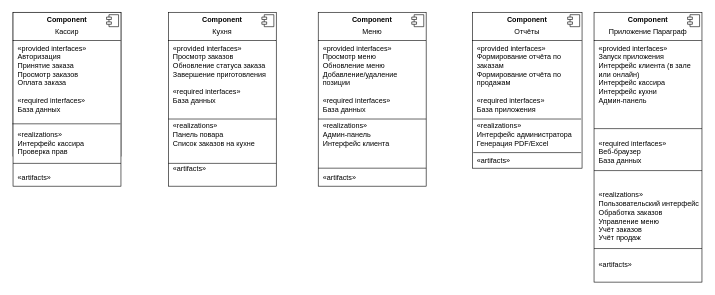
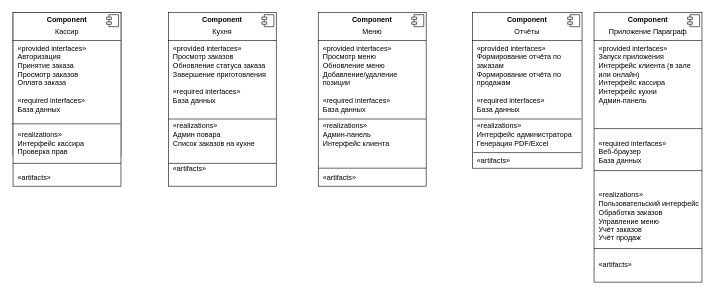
  <mxCell id="0" />
  <mxCell id="1" parent="0" />
  <mxCell id="2" value="&lt;p style=&quot;margin:0px;margin-top:6px;text-align:center;&quot;&gt;&lt;b&gt;Component&lt;/b&gt;&lt;/p&gt;&lt;p style=&quot;margin:0px;margin-top:6px;text-align:center;&quot;&gt;Каталог рецептов&lt;/p&gt;&lt;hr size=&quot;1&quot; style=&quot;border-style:solid;&quot;&gt;&lt;p style=&quot;margin:0px;margin-left:8px;&quot;&gt;&lt;span class=&quot;hljs-operator&quot;&gt;«&lt;/span&gt;providedinterfaces&lt;span class=&quot;hljs-operator&quot;&gt;»&lt;/span&gt;&lt;/p&gt;&lt;p style=&quot;margin:0px;margin-left:8px;&quot;&gt;&lt;br&gt;&lt;/p&gt;&lt;p style=&quot;margin:0px;margin-left:8px;&quot;&gt;&lt;br&gt;&lt;/p&gt;&lt;p style=&quot;margin:0px;margin-left:8px;&quot;&gt;&lt;span class=&quot;hljs-operator&quot;&gt;«&lt;/span&gt;&lt;span class=&quot;hljs-keyword&quot;&gt;required&lt;/span&gt; interfaces&lt;span class=&quot;hljs-operator&quot;&gt;»&lt;/span&gt;&amp;nbsp;&lt;/p&gt;&lt;p style=&quot;margin:0px;margin-left:8px;&quot;&gt;&lt;br&gt;&lt;/p&gt;&lt;p style=&quot;margin:0px;margin-left:8px;&quot;&gt;&lt;br&gt;&lt;/p&gt;&lt;p style=&quot;margin:0px;margin-left:8px;&quot;&gt;&lt;span class=&quot;hljs-operator&quot;&gt;«&lt;/span&gt;realizations&lt;span class=&quot;hljs-operator&quot;&gt;»&lt;/span&gt;&lt;/p&gt;&lt;p style=&quot;margin:0px;margin-left:8px;&quot;&gt;&lt;br&gt;&lt;/p&gt;&lt;p style=&quot;margin:0px;margin-left:8px;&quot;&gt;&lt;br&gt;&lt;/p&gt;&lt;p style=&quot;margin:0px;margin-left:8px;&quot;&gt;&lt;span style=&quot;background-color: initial;&quot; class=&quot;hljs-operator&quot;&gt;«&lt;/span&gt;&lt;span style=&quot;background-color: initial;&quot;&gt;artifacts&lt;/span&gt;&lt;span style=&quot;background-color: initial;&quot; class=&quot;hljs-operator&quot;&gt;»&lt;/span&gt;&lt;br&gt;&lt;/p&gt;" style="align=left;overflow=fill;html=1;dropTarget=0;whiteSpace=wrap;" parent="1" vertex="1"><mxGeometry x="21" y="20" width="180" height="240" as="geometry" /></mxCell>
  <mxCell id="3" value="" style="shape=component;jettyWidth=8;jettyHeight=4;" parent="2" vertex="1"><mxGeometry x="1" width="20" height="20" relative="1" as="geometry"><mxPoint x="-24" y="4" as="offset" /></mxGeometry></mxCell>
- <mxCell id="4" value="&lt;p style=&quot;margin:0px;margin-top:6px;text-align:center;&quot;&gt;&lt;b&gt;Component&lt;/b&gt;&lt;/p&gt;&lt;p style=&quot;margin:0px;margin-top:6px;text-align:center;&quot;&gt;Кухня&lt;/p&gt;&lt;hr size=&quot;1&quot; style=&quot;border-style:solid;&quot;&gt;&lt;p style=&quot;margin:0px;margin-left:8px;&quot;&gt;«provided interfaces» Просмотр заказов Обновление статуса заказа Завершение приготовления&lt;/p&gt;&lt;p style=&quot;margin:0px;margin-left:8px;&quot;&gt;&lt;span style=&quot;background-color: transparent; color: light-dark(rgb(0, 0, 0), rgb(255, 255, 255));&quot;&gt;&lt;br&gt;«required interfaces»&amp;nbsp;&lt;/span&gt;&lt;/p&gt;&lt;p style=&quot;margin:0px;margin-left:8px;&quot;&gt;База данных&lt;/p&gt;&lt;p style=&quot;margin:0px;margin-left:8px;&quot;&gt;&lt;br&gt;&lt;br&gt;&lt;/p&gt;&lt;p style=&quot;margin:0px;margin-left:8px;&quot;&gt;&lt;span class=&quot;hljs-operator&quot;&gt;«&lt;/span&gt;realizations&lt;span class=&quot;hljs-operator&quot;&gt;»&lt;br&gt;&lt;/span&gt;&lt;/p&gt;&lt;p style=&quot;margin:0px;margin-left:8px;&quot;&gt;Панель повара&amp;nbsp;&lt;/p&gt;&lt;p style=&quot;margin:0px;margin-left:8px;&quot;&gt;Список заказов на кухне&lt;/p&gt;&lt;p style=&quot;margin:0px;margin-left:8px;&quot;&gt;&lt;br&gt;&lt;/p&gt;&lt;p style=&quot;margin:0px;margin-left:8px;&quot;&gt;&lt;br&gt;&lt;/p&gt;&lt;p style=&quot;margin:0px;margin-left:8px;&quot;&gt;&lt;span style=&quot;background-color: initial;&quot; class=&quot;hljs-operator&quot;&gt;«&lt;/span&gt;&lt;span style=&quot;background-color: initial;&quot;&gt;artifacts&lt;/span&gt;&lt;span style=&quot;background-color: initial;&quot; class=&quot;hljs-operator&quot;&gt;»&lt;/span&gt;&lt;br&gt;&lt;/p&gt;" style="align=left;overflow=fill;html=1;dropTarget=0;whiteSpace=wrap;" parent="1" vertex="1"><mxGeometry x="280" y="20" width="180" height="290" as="geometry" /></mxCell>
+ <mxCell id="4" value="&lt;p style=&quot;margin:0px;margin-top:6px;text-align:center;&quot;&gt;&lt;b&gt;Component&lt;/b&gt;&lt;/p&gt;&lt;p style=&quot;margin:0px;margin-top:6px;text-align:center;&quot;&gt;Кухня&lt;/p&gt;&lt;hr size=&quot;1&quot; style=&quot;border-style:solid;&quot;&gt;&lt;p style=&quot;margin:0px;margin-left:8px;&quot;&gt;«provided interfaces» Просмотр заказов Обновление статуса заказа Завершение приготовления&lt;/p&gt;&lt;p style=&quot;margin:0px;margin-left:8px;&quot;&gt;&lt;span style=&quot;background-color: transparent; color: light-dark(rgb(0, 0, 0), rgb(255, 255, 255));&quot;&gt;&lt;br&gt;«required interfaces»&amp;nbsp;&lt;/span&gt;&lt;/p&gt;&lt;p style=&quot;margin:0px;margin-left:8px;&quot;&gt;База данных&lt;/p&gt;&lt;p style=&quot;margin:0px;margin-left:8px;&quot;&gt;&lt;br&gt;&lt;br&gt;&lt;/p&gt;&lt;p style=&quot;margin:0px;margin-left:8px;&quot;&gt;&lt;span class=&quot;hljs-operator&quot;&gt;«&lt;/span&gt;realizations&lt;span class=&quot;hljs-operator&quot;&gt;»&lt;br&gt;&lt;/span&gt;&lt;/p&gt;&lt;p style=&quot;margin:0px;margin-left:8px;&quot;&gt;Админ повара&amp;nbsp;&lt;/p&gt;&lt;p style=&quot;margin:0px;margin-left:8px;&quot;&gt;Список заказов на кухне&lt;/p&gt;&lt;p style=&quot;margin:0px;margin-left:8px;&quot;&gt;&lt;br&gt;&lt;/p&gt;&lt;p style=&quot;margin:0px;margin-left:8px;&quot;&gt;&lt;br&gt;&lt;/p&gt;&lt;p style=&quot;margin:0px;margin-left:8px;&quot;&gt;&lt;span style=&quot;background-color: initial;&quot; class=&quot;hljs-operator&quot;&gt;«&lt;/span&gt;&lt;span style=&quot;background-color: initial;&quot;&gt;artifacts&lt;/span&gt;&lt;span style=&quot;background-color: initial;&quot; class=&quot;hljs-operator&quot;&gt;»&lt;/span&gt;&lt;br&gt;&lt;/p&gt;" style="align=left;overflow=fill;html=1;dropTarget=0;whiteSpace=wrap;" parent="1" vertex="1"><mxGeometry x="280" y="20" width="180" height="290" as="geometry" /></mxCell>
  <mxCell id="5" value="" style="shape=component;jettyWidth=8;jettyHeight=4;" parent="4" vertex="1"><mxGeometry x="1" width="20" height="20" relative="1" as="geometry"><mxPoint x="-24" y="4" as="offset" /></mxGeometry></mxCell>
  <mxCell id="6" value="&lt;p style=&quot;margin:0px;margin-top:6px;text-align:center;&quot;&gt;&lt;b&gt;Component&lt;/b&gt;&lt;/p&gt;&lt;p style=&quot;margin:0px;margin-top:6px;text-align:center;&quot;&gt;Меню&lt;/p&gt;&lt;hr size=&quot;1&quot; style=&quot;border-style:solid;&quot;&gt;&lt;p style=&quot;margin:0px;margin-left:8px;&quot;&gt;&lt;span style=&quot;background-color: transparent;&quot;&gt;«provided interfaces» Просмотр меню&amp;nbsp;&lt;/span&gt;&lt;/p&gt;&lt;p style=&quot;margin:0px;margin-left:8px;&quot;&gt;&lt;span style=&quot;background-color: transparent;&quot;&gt;Обновление меню&amp;nbsp;&lt;/span&gt;&lt;/p&gt;&lt;p style=&quot;margin:0px;margin-left:8px;&quot;&gt;&lt;span style=&quot;background-color: transparent;&quot;&gt;Добавление/удаление позиции&amp;nbsp;&lt;/span&gt;&lt;/p&gt;&lt;p style=&quot;margin:0px;margin-left:8px;&quot;&gt;&lt;span style=&quot;background-color: transparent;&quot;&gt;&lt;br&gt;&lt;/span&gt;&lt;/p&gt;&lt;p style=&quot;margin:0px;margin-left:8px;&quot;&gt;&lt;span style=&quot;background-color: transparent;&quot;&gt;«required interfaces»&amp;nbsp;&lt;/span&gt;&lt;/p&gt;&lt;p style=&quot;margin:0px;margin-left:8px;&quot;&gt;&lt;span style=&quot;background-color: transparent;&quot;&gt;База данных&amp;nbsp;&lt;/span&gt;&lt;/p&gt;&lt;p style=&quot;margin:0px;margin-left:8px;&quot;&gt;&lt;span style=&quot;background-color: transparent;&quot;&gt;&lt;br&gt;&lt;/span&gt;&lt;/p&gt;&lt;p style=&quot;margin:0px;margin-left:8px;&quot;&gt;&lt;span style=&quot;background-color: transparent;&quot;&gt;«realizations»&amp;nbsp;&lt;/span&gt;&lt;/p&gt;&lt;p style=&quot;margin:0px;margin-left:8px;&quot;&gt;&lt;span style=&quot;background-color: transparent;&quot;&gt;Админ-панель&lt;/span&gt;&lt;/p&gt;&lt;p style=&quot;margin:0px;margin-left:8px;&quot;&gt;&lt;span style=&quot;background-color: transparent;&quot;&gt;Интерфейс клиента&lt;/span&gt;&lt;span style=&quot;background-color: transparent; color: light-dark(rgb(0, 0, 0), rgb(255, 255, 255));&quot;&gt;&amp;nbsp;&amp;nbsp;&lt;/span&gt;&lt;/p&gt;&lt;div&gt;&lt;br&gt;&lt;/div&gt;&lt;p style=&quot;margin:0px;margin-left:8px;&quot;&gt;&lt;br&gt;&lt;/p&gt;&lt;p style=&quot;margin:0px;margin-left:8px;&quot;&gt;&lt;br&gt;&lt;/p&gt;&lt;p style=&quot;margin:0px;margin-left:8px;&quot;&gt;&lt;span style=&quot;background-color: initial;&quot; class=&quot;hljs-operator&quot;&gt;«&lt;/span&gt;&lt;span style=&quot;background-color: initial;&quot;&gt;artifacts&lt;/span&gt;&lt;span style=&quot;background-color: initial;&quot; class=&quot;hljs-operator&quot;&gt;»&lt;/span&gt;&lt;br&gt;&lt;/p&gt;" style="align=left;overflow=fill;html=1;dropTarget=0;whiteSpace=wrap;" parent="1" vertex="1"><mxGeometry x="530" y="20" width="180" height="290" as="geometry" /></mxCell>
  <mxCell id="7" value="" style="shape=component;jettyWidth=8;jettyHeight=4;" parent="6" vertex="1"><mxGeometry x="1" width="20" height="20" relative="1" as="geometry"><mxPoint x="-24" y="4" as="offset" /></mxGeometry></mxCell>
- <mxCell id="8" value="&lt;p style=&quot;margin:0px;margin-top:6px;text-align:center;&quot;&gt;&lt;b&gt;Component&lt;/b&gt;&lt;/p&gt;&lt;p style=&quot;margin:0px;margin-top:6px;text-align:center;&quot;&gt; Отчёты&lt;/p&gt;&lt;hr size=&quot;1&quot; style=&quot;border-style:solid;&quot;&gt;&lt;p style=&quot;margin:0px;margin-left:8px;&quot;&gt;«provided interfaces»&lt;/p&gt;&lt;p style=&quot;margin:0px;margin-left:8px;&quot;&gt;Формирование отчёта по заказам&amp;nbsp;&lt;/p&gt;&lt;p style=&quot;margin:0px;margin-left:8px;&quot;&gt;Формирование отчёта по продажам&amp;nbsp;&lt;/p&gt;&lt;p style=&quot;margin:0px;margin-left:8px;&quot;&gt;&lt;br&gt;&lt;/p&gt;&lt;p style=&quot;margin:0px;margin-left:8px;&quot;&gt;«required interfaces»&amp;nbsp;&lt;/p&gt;&lt;p style=&quot;margin:0px;margin-left:8px;&quot;&gt;База приложения&amp;nbsp;&lt;/p&gt;&lt;p style=&quot;margin:0px;margin-left:8px;&quot;&gt;&lt;br&gt;&lt;/p&gt;&lt;p style=&quot;margin:0px;margin-left:8px;&quot;&gt;«realizations»&lt;/p&gt;&lt;p style=&quot;margin:0px;margin-left:8px;&quot;&gt;Интерфейс администратора&lt;/p&gt;&lt;p style=&quot;margin:0px;margin-left:8px;&quot;&gt;Генерация PDF/Excel&lt;/p&gt;&lt;p style=&quot;margin:0px;margin-left:8px;&quot;&gt;&amp;nbsp;&amp;nbsp;&lt;/p&gt;&lt;p style=&quot;margin:0px;margin-left:8px;&quot;&gt;&lt;span style=&quot;background-color: initial;&quot; class=&quot;hljs-operator&quot;&gt;«&lt;/span&gt;&lt;span style=&quot;background-color: initial;&quot;&gt;artifacts&lt;/span&gt;&lt;span style=&quot;background-color: initial;&quot; class=&quot;hljs-operator&quot;&gt;»&lt;/span&gt;&lt;br&gt;&lt;/p&gt;" style="align=left;overflow=fill;html=1;dropTarget=0;whiteSpace=wrap;" parent="1" vertex="1"><mxGeometry x="787" y="20" width="183" height="260" as="geometry" /></mxCell>
+ <mxCell id="8" value="&lt;p style=&quot;margin:0px;margin-top:6px;text-align:center;&quot;&gt;&lt;b&gt;Component&lt;/b&gt;&lt;/p&gt;&lt;p style=&quot;margin:0px;margin-top:6px;text-align:center;&quot;&gt; Отчёты&lt;/p&gt;&lt;hr size=&quot;1&quot; style=&quot;border-style:solid;&quot;&gt;&lt;p style=&quot;margin:0px;margin-left:8px;&quot;&gt;«provided interfaces»&lt;/p&gt;&lt;p style=&quot;margin:0px;margin-left:8px;&quot;&gt;Формирование отчёта по заказам&amp;nbsp;&lt;/p&gt;&lt;p style=&quot;margin:0px;margin-left:8px;&quot;&gt;Формирование отчёта по продажам&amp;nbsp;&lt;/p&gt;&lt;p style=&quot;margin:0px;margin-left:8px;&quot;&gt;&lt;br&gt;&lt;/p&gt;&lt;p style=&quot;margin:0px;margin-left:8px;&quot;&gt;«required interfaces»&amp;nbsp;&lt;/p&gt;&lt;p style=&quot;margin:0px;margin-left:8px;&quot;&gt;База данных&amp;nbsp;&lt;/p&gt;&lt;p style=&quot;margin:0px;margin-left:8px;&quot;&gt;&lt;br&gt;&lt;/p&gt;&lt;p style=&quot;margin:0px;margin-left:8px;&quot;&gt;«realizations»&lt;/p&gt;&lt;p style=&quot;margin:0px;margin-left:8px;&quot;&gt;Интерфейс администратора&lt;/p&gt;&lt;p style=&quot;margin:0px;margin-left:8px;&quot;&gt;Генерация PDF/Excel&lt;/p&gt;&lt;p style=&quot;margin:0px;margin-left:8px;&quot;&gt;&amp;nbsp;&amp;nbsp;&lt;/p&gt;&lt;p style=&quot;margin:0px;margin-left:8px;&quot;&gt;&lt;span style=&quot;background-color: initial;&quot; class=&quot;hljs-operator&quot;&gt;«&lt;/span&gt;&lt;span style=&quot;background-color: initial;&quot;&gt;artifacts&lt;/span&gt;&lt;span style=&quot;background-color: initial;&quot; class=&quot;hljs-operator&quot;&gt;»&lt;/span&gt;&lt;br&gt;&lt;/p&gt;" style="align=left;overflow=fill;html=1;dropTarget=0;whiteSpace=wrap;" parent="1" vertex="1"><mxGeometry x="787" y="20" width="183" height="260" as="geometry" /></mxCell>
  <mxCell id="9" value="" style="shape=component;jettyWidth=8;jettyHeight=4;" parent="8" vertex="1"><mxGeometry x="1" width="20" height="20" relative="1" as="geometry"><mxPoint x="-24" y="4" as="offset" /></mxGeometry></mxCell>
  <mxCell id="10" value="" style="ellipse;whiteSpace=wrap;html=1;align=center;aspect=fixed;fillColor=none;strokeColor=none;resizable=0;perimeter=centerPerimeter;rotatable=0;allowArrows=0;points=[];outlineConnect=1;" parent="1" vertex="1"><mxGeometry x="171" y="70" width="10" height="10" as="geometry" /></mxCell>
  <mxCell id="11" value="&lt;p style=&quot;margin:0px;margin-top:6px;text-align:center;&quot;&gt;&lt;b&gt;Component&lt;/b&gt;&lt;/p&gt;&lt;p style=&quot;margin:0px;margin-top:6px;text-align:center;&quot;&gt;Кассир&lt;/p&gt;&lt;hr size=&quot;1&quot; style=&quot;border-style:solid;&quot;&gt;&lt;p style=&quot;margin:0px;margin-left:8px;&quot;&gt;«provided interfaces» Авторизация&amp;nbsp;&lt;/p&gt;&lt;p style=&quot;margin:0px;margin-left:8px;&quot;&gt;Принятие заказа&amp;nbsp;&lt;/p&gt;&lt;p style=&quot;margin:0px;margin-left:8px;&quot;&gt;Просмотр заказов&amp;nbsp;&lt;/p&gt;&lt;p style=&quot;margin:0px;margin-left:8px;&quot;&gt;Оплата заказа&amp;nbsp;&lt;/p&gt;&lt;p style=&quot;margin:0px;margin-left:8px;&quot;&gt;&lt;br&gt;&lt;/p&gt;&lt;p style=&quot;margin:0px;margin-left:8px;&quot;&gt;«required interfaces»&amp;nbsp;&lt;/p&gt;&lt;p style=&quot;margin:0px;margin-left:8px;&quot;&gt;База данных&lt;/p&gt;&lt;p style=&quot;margin:0px;margin-left:8px;&quot;&gt;&amp;nbsp;&amp;nbsp;&lt;/p&gt;&lt;p style=&quot;margin:0px;margin-left:8px;&quot;&gt;&lt;br&gt;&lt;/p&gt;&lt;p style=&quot;margin:0px;margin-left:8px;&quot;&gt;&lt;span style=&quot;background-color: transparent;&quot;&gt;«realizations»&amp;nbsp;&lt;/span&gt;&lt;/p&gt;&lt;p style=&quot;margin:0px;margin-left:8px;&quot;&gt;&lt;span style=&quot;background-color: transparent;&quot;&gt;Интерфейс кассира&amp;nbsp;&lt;/span&gt;&lt;/p&gt;&lt;p style=&quot;margin:0px;margin-left:8px;&quot;&gt;&lt;span style=&quot;background-color: transparent;&quot;&gt;Проверка прав&lt;/span&gt;&lt;span style=&quot;background-color: transparent; color: light-dark(rgb(0, 0, 0), rgb(255, 255, 255));&quot;&gt;&amp;nbsp;&lt;/span&gt;&lt;/p&gt;&lt;p style=&quot;margin:0px;margin-left:8px;&quot;&gt;&lt;br&gt;&lt;/p&gt;&lt;p style=&quot;margin:0px;margin-left:8px;&quot;&gt;&lt;span style=&quot;background-color: initial;&quot; class=&quot;hljs-operator&quot;&gt;&lt;br&gt;&lt;/span&gt;&lt;/p&gt;&lt;p style=&quot;margin:0px;margin-left:8px;&quot;&gt;&lt;span style=&quot;background-color: initial;&quot; class=&quot;hljs-operator&quot;&gt;«&lt;/span&gt;&lt;span style=&quot;background-color: initial;&quot;&gt;artifacts&lt;/span&gt;&lt;span style=&quot;background-color: initial;&quot; class=&quot;hljs-operator&quot;&gt;»&lt;/span&gt;&lt;br&gt;&lt;/p&gt;" style="align=left;overflow=fill;html=1;dropTarget=0;whiteSpace=wrap;" parent="1" vertex="1"><mxGeometry x="21" y="20" width="180" height="290" as="geometry" /></mxCell>
  <mxCell id="12" value="" style="shape=component;jettyWidth=8;jettyHeight=4;" parent="11" vertex="1"><mxGeometry x="1" width="20" height="20" relative="1" as="geometry"><mxPoint x="-24" y="4" as="offset" /></mxGeometry></mxCell>
  <mxCell id="13" value="" style="line;strokeWidth=1;fillColor=none;align=left;verticalAlign=middle;spacingTop=-1;spacingLeft=3;spacingRight=3;rotatable=0;labelPosition=right;points=[];portConstraint=eastwest;strokeColor=inherit;" parent="1" vertex="1"><mxGeometry x="20" y="202" width="180" height="8" as="geometry" /></mxCell>
  <mxCell id="14" value="" style="line;strokeWidth=1;fillColor=none;align=left;verticalAlign=middle;spacingTop=-1;spacingLeft=3;spacingRight=3;rotatable=0;labelPosition=right;points=[];portConstraint=eastwest;strokeColor=inherit;" parent="1" vertex="1"><mxGeometry x="21" y="268" width="180" height="8" as="geometry" /></mxCell>
  <mxCell id="15" value="" style="line;strokeWidth=1;fillColor=none;align=left;verticalAlign=middle;spacingTop=-1;spacingLeft=3;spacingRight=3;rotatable=0;labelPosition=right;points=[];portConstraint=eastwest;strokeColor=inherit;" parent="1" vertex="1"><mxGeometry x="280" y="268" width="180" height="8" as="geometry" /></mxCell>
  <mxCell id="16" value="" style="line;strokeWidth=1;fillColor=none;align=left;verticalAlign=middle;spacingTop=-1;spacingLeft=3;spacingRight=3;rotatable=0;labelPosition=right;points=[];portConstraint=eastwest;strokeColor=inherit;" parent="1" vertex="1"><mxGeometry x="280" y="194" width="180" height="8" as="geometry" /></mxCell>
  <mxCell id="17" value="" style="line;strokeWidth=1;fillColor=none;align=left;verticalAlign=middle;spacingTop=-1;spacingLeft=3;spacingRight=3;rotatable=0;labelPosition=right;points=[];portConstraint=eastwest;strokeColor=inherit;" parent="1" vertex="1"><mxGeometry x="530" y="276" width="180" height="8" as="geometry" /></mxCell>
  <mxCell id="18" value="" style="line;strokeWidth=1;fillColor=none;align=left;verticalAlign=middle;spacingTop=-1;spacingLeft=3;spacingRight=3;rotatable=0;labelPosition=right;points=[];portConstraint=eastwest;strokeColor=inherit;" parent="1" vertex="1"><mxGeometry x="530" y="194" width="180" height="8" as="geometry" /></mxCell>
  <mxCell id="19" value="" style="line;strokeWidth=1;fillColor=none;align=left;verticalAlign=middle;spacingTop=-1;spacingLeft=3;spacingRight=3;rotatable=0;labelPosition=right;points=[];portConstraint=eastwest;strokeColor=inherit;" parent="1" vertex="1"><mxGeometry x="788.5" y="194" width="180" height="8" as="geometry" /></mxCell>
  <mxCell id="20" value="" style="line;strokeWidth=1;fillColor=none;align=left;verticalAlign=middle;spacingTop=-1;spacingLeft=3;spacingRight=3;rotatable=0;labelPosition=right;points=[];portConstraint=eastwest;strokeColor=inherit;" parent="1" vertex="1"><mxGeometry x="788.5" y="250" width="180" height="8" as="geometry" /></mxCell>
  <mxCell id="21" value="&lt;p style=&quot;margin:0px;margin-top:6px;text-align:center;&quot;&gt;&lt;b&gt;Component&lt;/b&gt;&lt;/p&gt;&lt;p style=&quot;margin:0px;margin-top:6px;text-align:center;&quot;&gt;Приложение Параграф&lt;/p&gt;&lt;hr size=&quot;1&quot; style=&quot;border-style:solid;&quot;&gt;&lt;p style=&quot;margin:0px;margin-left:8px;&quot;&gt;«provided interfaces»&amp;nbsp;&lt;/p&gt;&lt;p style=&quot;margin:0px;margin-left:8px;&quot;&gt;Запуск приложения Интерфейс клиента (в зале или онлайн)&amp;nbsp;&lt;/p&gt;&lt;p style=&quot;margin:0px;margin-left:8px;&quot;&gt;Интерфейс кассира Интерфейс кухни&amp;nbsp;&lt;/p&gt;&lt;p style=&quot;margin:0px;margin-left:8px;&quot;&gt;Админ-панель&amp;nbsp;&lt;/p&gt;&lt;p style=&quot;margin:0px;margin-left:8px;&quot;&gt;&lt;br&gt;&lt;/p&gt;&lt;p style=&quot;margin:0px;margin-left:8px;&quot;&gt;&lt;br&gt;&lt;/p&gt;&lt;p style=&quot;margin:0px;margin-left:8px;&quot;&gt;&lt;br&gt;&lt;/p&gt;&lt;p style=&quot;margin:0px;margin-left:8px;&quot;&gt;&lt;br&gt;&lt;/p&gt;&lt;p style=&quot;margin:0px;margin-left:8px;&quot;&gt;«required interfaces»&lt;/p&gt;&lt;p style=&quot;margin:0px;margin-left:8px;&quot;&gt;Веб-браузер&amp;nbsp;&lt;/p&gt;&lt;p style=&quot;margin:0px;margin-left:8px;&quot;&gt;База данных&amp;nbsp;&lt;/p&gt;&lt;p style=&quot;margin:0px;margin-left:8px;&quot;&gt;&lt;br&gt;&lt;/p&gt;&lt;p style=&quot;margin:0px;margin-left:8px;&quot;&gt;&lt;br&gt;&lt;/p&gt;&lt;p style=&quot;margin:0px;margin-left:8px;&quot;&gt;&lt;br&gt;&lt;/p&gt;&lt;p style=&quot;margin:0px;margin-left:8px;&quot;&gt;«realizations» Пользовательский интерфейс Обработка заказов Управление меню&amp;nbsp;&lt;/p&gt;&lt;p style=&quot;margin:0px;margin-left:8px;&quot;&gt;Учёт заказов&amp;nbsp;&lt;/p&gt;&lt;p style=&quot;margin:0px;margin-left:8px;&quot;&gt;Учёт продаж&lt;/p&gt;&lt;p style=&quot;margin:0px;margin-left:8px;&quot;&gt;&lt;br&gt;&lt;/p&gt;&lt;p style=&quot;margin:0px;margin-left:8px;&quot;&gt;&lt;span style=&quot;background-color: initial;&quot; class=&quot;hljs-operator&quot;&gt;&lt;br&gt;&lt;/span&gt;&lt;/p&gt;&lt;p style=&quot;margin:0px;margin-left:8px;&quot;&gt;&lt;span style=&quot;background-color: initial;&quot; class=&quot;hljs-operator&quot;&gt;«&lt;/span&gt;&lt;span style=&quot;background-color: initial;&quot;&gt;artifacts&lt;/span&gt;&lt;span style=&quot;background-color: initial;&quot; class=&quot;hljs-operator&quot;&gt;»&lt;/span&gt;&lt;br&gt;&lt;/p&gt;" style="align=left;overflow=fill;html=1;dropTarget=0;whiteSpace=wrap;" parent="1" vertex="1"><mxGeometry x="990" y="20" width="180" height="450" as="geometry" /></mxCell>
  <mxCell id="22" value="" style="shape=component;jettyWidth=8;jettyHeight=4;" parent="21" vertex="1"><mxGeometry x="1" width="20" height="20" relative="1" as="geometry"><mxPoint x="-24" y="4" as="offset" /></mxGeometry></mxCell>
  <mxCell id="23" value="" style="line;strokeWidth=1;fillColor=none;align=left;verticalAlign=middle;spacingTop=-1;spacingLeft=3;spacingRight=3;rotatable=0;labelPosition=right;points=[];portConstraint=eastwest;strokeColor=inherit;" parent="1" vertex="1"><mxGeometry x="990" y="210" width="180" height="8" as="geometry" /></mxCell>
  <mxCell id="24" value="" style="line;strokeWidth=1;fillColor=none;align=left;verticalAlign=middle;spacingTop=-1;spacingLeft=3;spacingRight=3;rotatable=0;labelPosition=right;points=[];portConstraint=eastwest;strokeColor=inherit;" parent="1" vertex="1"><mxGeometry x="990" y="280" width="180" height="8" as="geometry" /></mxCell>
  <mxCell id="25" value="" style="line;strokeWidth=1;fillColor=none;align=left;verticalAlign=middle;spacingTop=-1;spacingLeft=3;spacingRight=3;rotatable=0;labelPosition=right;points=[];portConstraint=eastwest;strokeColor=inherit;" parent="1" vertex="1"><mxGeometry x="990" y="410" width="180" height="8" as="geometry" /></mxCell>
